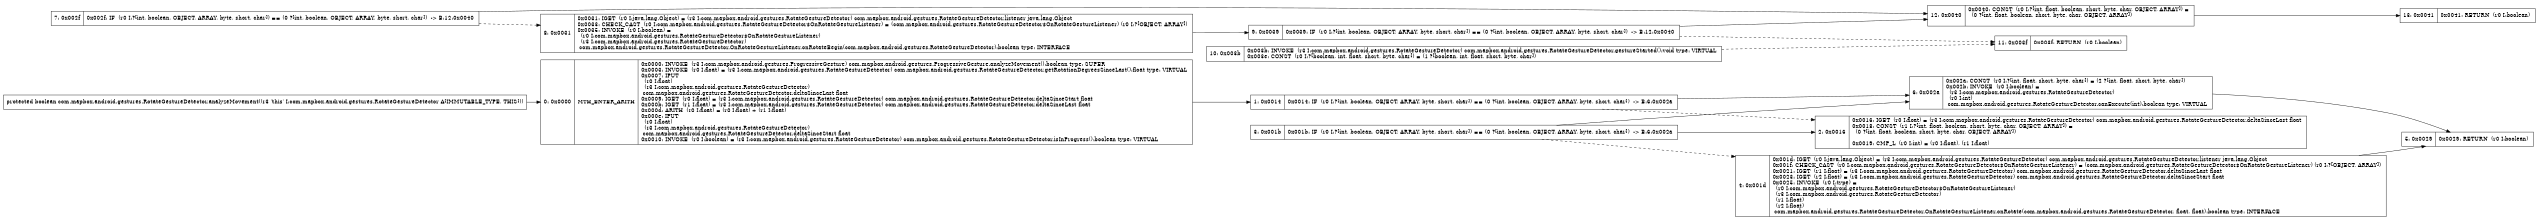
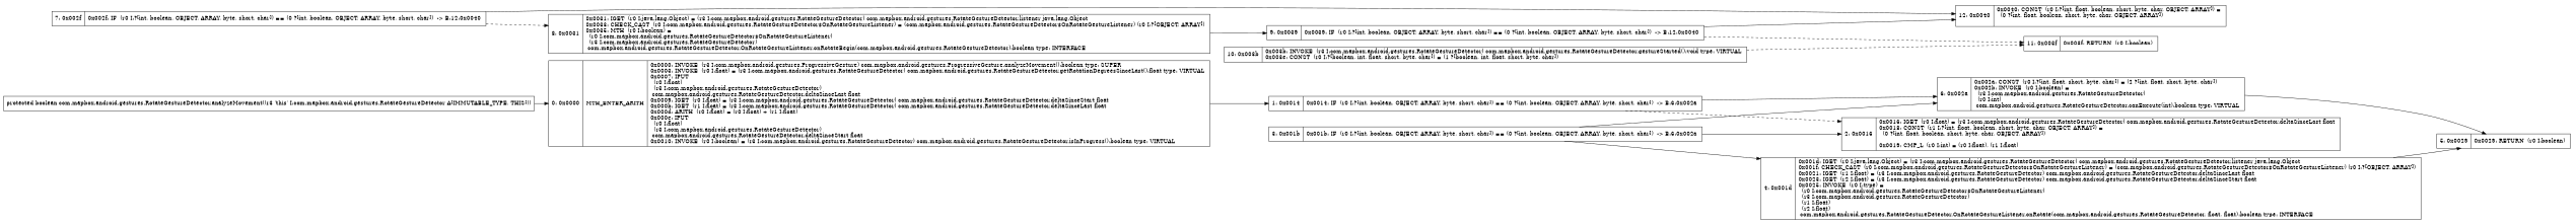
  digraph {
    rankdir=LR
    node [shape=record]
    n1 [label="{0\:\ 0x0000|MTH_ENTER_ARITH\l|0x0000: INVOKE  (r3 I:com.mapbox.android.gestures.ProgressiveGesture) com.mapbox.android.gestures.ProgressiveGesture.analyzeMovement():boolean type: SUPER \l0x0003: INVOKE  (r0 I:float) = (r3 I:com.mapbox.android.gestures.RotateGestureDetector) com.mapbox.android.gestures.RotateGestureDetector.getRotationDegreesSinceLast():float type: VIRTUAL \l0x0007: IPUT  \l  (r0 I:float)\l  (r3 I:com.mapbox.android.gestures.RotateGestureDetector)\l com.mapbox.android.gestures.RotateGestureDetector.deltaSinceLast float \l0x0009: IGET  (r0 I:float) = (r3 I:com.mapbox.android.gestures.RotateGestureDetector) com.mapbox.android.gestures.RotateGestureDetector.deltaSinceStart float \l0x000b: IGET  (r1 I:float) = (r3 I:com.mapbox.android.gestures.RotateGestureDetector) com.mapbox.android.gestures.RotateGestureDetector.deltaSinceLast float \l0x000d: ARITH  (r0 I:float) = (r0 I:float) + (r1 I:float) \l0x000e: IPUT  \l  (r0 I:float)\l  (r3 I:com.mapbox.android.gestures.RotateGestureDetector)\l com.mapbox.android.gestures.RotateGestureDetector.deltaSinceStart float \l0x0010: INVOKE  (r0 I:boolean) = (r3 I:com.mapbox.android.gestures.RotateGestureDetector) com.mapbox.android.gestures.RotateGestureDetector.isInProgress():boolean type: VIRTUAL \l}"]
    n2 [label="{1\:\ 0x0014|0x0014: IF  (r0 I:?[int, boolean, OBJECT, ARRAY, byte, short, char]) == (0 ?[int, boolean, OBJECT, ARRAY, byte, short, char])  \-\> B:6:0x002a \l}"]
    n3 [label="{2\:\ 0x0016|0x0016: IGET  (r0 I:float) = (r3 I:com.mapbox.android.gestures.RotateGestureDetector) com.mapbox.android.gestures.RotateGestureDetector.deltaSinceLast float \l0x0018: CONST  (r1 I:?[int, float, boolean, short, byte, char, OBJECT, ARRAY]) = \l  (0 ?[int, float, boolean, short, byte, char, OBJECT, ARRAY])\l \l0x0019: CMP_L  (r0 I:int) = (r0 I:float), (r1 I:float) \l}"]
    n4 [label="{6\:\ 0x002a|0x002a: CONST  (r0 I:?[int, float, short, byte, char]) = (2 ?[int, float, short, byte, char]) \l0x002b: INVOKE  (r0 I:boolean) = \l  (r3 I:com.mapbox.android.gestures.RotateGestureDetector)\l  (r0 I:int)\l com.mapbox.android.gestures.RotateGestureDetector.canExecute(int):boolean type: VIRTUAL \l}"]
    n5 [label="{5\:\ 0x0029|0x0029: RETURN  (r0 I:boolean) \l}"]
    n6 [label="{3\:\ 0x001b|0x001b: IF  (r0 I:?[int, boolean, OBJECT, ARRAY, byte, short, char]) == (0 ?[int, boolean, OBJECT, ARRAY, byte, short, char])  \-\> B:6:0x002a \l}"]
    n7 [label="{4\:\ 0x001d|0x001d: IGET  (r0 I:java.lang.Object) = (r3 I:com.mapbox.android.gestures.RotateGestureDetector) com.mapbox.android.gestures.RotateGestureDetector.listener java.lang.Object \l0x001f: CHECK_CAST  (r0 I:com.mapbox.android.gestures.RotateGestureDetector$OnRotateGestureListener) = (com.mapbox.android.gestures.RotateGestureDetector$OnRotateGestureListener) (r0 I:?[OBJECT, ARRAY]) \l0x0021: IGET  (r1 I:float) = (r3 I:com.mapbox.android.gestures.RotateGestureDetector) com.mapbox.android.gestures.RotateGestureDetector.deltaSinceLast float \l0x0023: IGET  (r2 I:float) = (r3 I:com.mapbox.android.gestures.RotateGestureDetector) com.mapbox.android.gestures.RotateGestureDetector.deltaSinceStart float \l0x0025: INVOKE  (r0 I:type) = \l  (r0 I:com.mapbox.android.gestures.RotateGestureDetector$OnRotateGestureListener)\l  (r3 I:com.mapbox.android.gestures.RotateGestureDetector)\l  (r1 I:float)\l  (r2 I:float)\l com.mapbox.android.gestures.RotateGestureDetector.OnRotateGestureListener.onRotate(com.mapbox.android.gestures.RotateGestureDetector, float, float):boolean type: INTERFACE \l}"]
    n8 [label="{7\:\ 0x002f|0x002f: IF  (r0 I:?[int, boolean, OBJECT, ARRAY, byte, short, char]) == (0 ?[int, boolean, OBJECT, ARRAY, byte, short, char])  \-\> B:12:0x0040 \l}"]
-   n9 [label="{8\:\ 0x0031|0x0031: IGET  (r0 I:java.lang.Object) = (r3 I:com.mapbox.android.gestures.RotateGestureDetector) com.mapbox.android.gestures.RotateGestureDetector.listener java.lang.Object \l0x0033: CHECK_CAST  (r0 I:com.mapbox.android.gestures.RotateGestureDetector$OnRotateGestureListener) = (com.mapbox.android.gestures.RotateGestureDetector$OnRotateGestureListener) (r0 I:?[OBJECT, ARRAY]) \l0x0035: INVOKE  (r0 I:boolean) = \l  (r0 I:com.mapbox.android.gestures.RotateGestureDetector$OnRotateGestureListener)\l  (r3 I:com.mapbox.android.gestures.RotateGestureDetector)\l com.mapbox.android.gestures.RotateGestureDetector.OnRotateGestureListener.onRotateBegin(com.mapbox.android.gestures.RotateGestureDetector):boolean type: INTERFACE \l}"]
+   n9 [label="{8\:\ 0x0031|0x0031: IGET  (r0 I:java.lang.Object) = (r3 I:com.mapbox.android.gestures.RotateGestureDetector) com.mapbox.android.gestures.RotateGestureDetector.listener java.lang.Object \l0x0033: CHECK_CAST  (r0 I:com.mapbox.android.gestures.RotateGestureDetector$OnRotateGestureListener) = (com.mapbox.android.gestures.RotateGestureDetector$OnRotateGestureListener) (r0 I:?[OBJECT, ARRAY]) \l0x0035: MTH  (r0 I:boolean) = \l  (r0 I:com.mapbox.android.gestures.RotateGestureDetector$OnRotateGestureListener)\l  (r3 I:com.mapbox.android.gestures.RotateGestureDetector)\l com.mapbox.android.gestures.RotateGestureDetector.OnRotateGestureListener.onRotateBegin(com.mapbox.android.gestures.RotateGestureDetector):boolean type: INTERFACE \l}"]
    n10 [label="{12\:\ 0x0040|0x0040: CONST  (r0 I:?[int, float, boolean, short, byte, char, OBJECT, ARRAY]) = \l  (0 ?[int, float, boolean, short, byte, char, OBJECT, ARRAY])\l \l}"]
    n11 [label="{9\:\ 0x0039|0x0039: IF  (r0 I:?[int, boolean, OBJECT, ARRAY, byte, short, char]) == (0 ?[int, boolean, OBJECT, ARRAY, byte, short, char])  \-\> B:12:0x0040 \l}"]
-   n12 [label="{13\:\ 0x0041|0x0041: RETURN  (r0 I:boolean) \l}"]
    n13 [label="{11\:\ 0x003f|0x003f: RETURN  (r0 I:boolean) \l}"]
    n14 [label="{10\:\ 0x003b|0x003b: INVOKE  (r3 I:com.mapbox.android.gestures.RotateGestureDetector) com.mapbox.android.gestures.RotateGestureDetector.gestureStarted():void type: VIRTUAL \l0x003e: CONST  (r0 I:?[boolean, int, float, short, byte, char]) = (1 ?[boolean, int, float, short, byte, char]) \l}"]
    n15 [label="{protected boolean com.mapbox.android.gestures.RotateGestureDetector.analyzeMovement((r3 'this' I:com.mapbox.android.gestures.RotateGestureDetector A[IMMUTABLE_TYPE, THIS])) }"]
    n1 -> n2
    n2 -> n3 [style=dashed]
    n2 -> n4
    n4 -> n5
    n6 -> n3
    n6 -> n4
-   n6 -> n7 [style=dashed]
+   n6 -> n7 [style=solid]
    n7 -> n5
    n8 -> n9 [style=dashed]
    n8 -> n10
    n9 -> n11
-   n10 -> n12
    n11 -> n10
    n11 -> n13 [style=dashed]
    n14 -> n13 [style=dashed]
    n15 -> n1
  }
